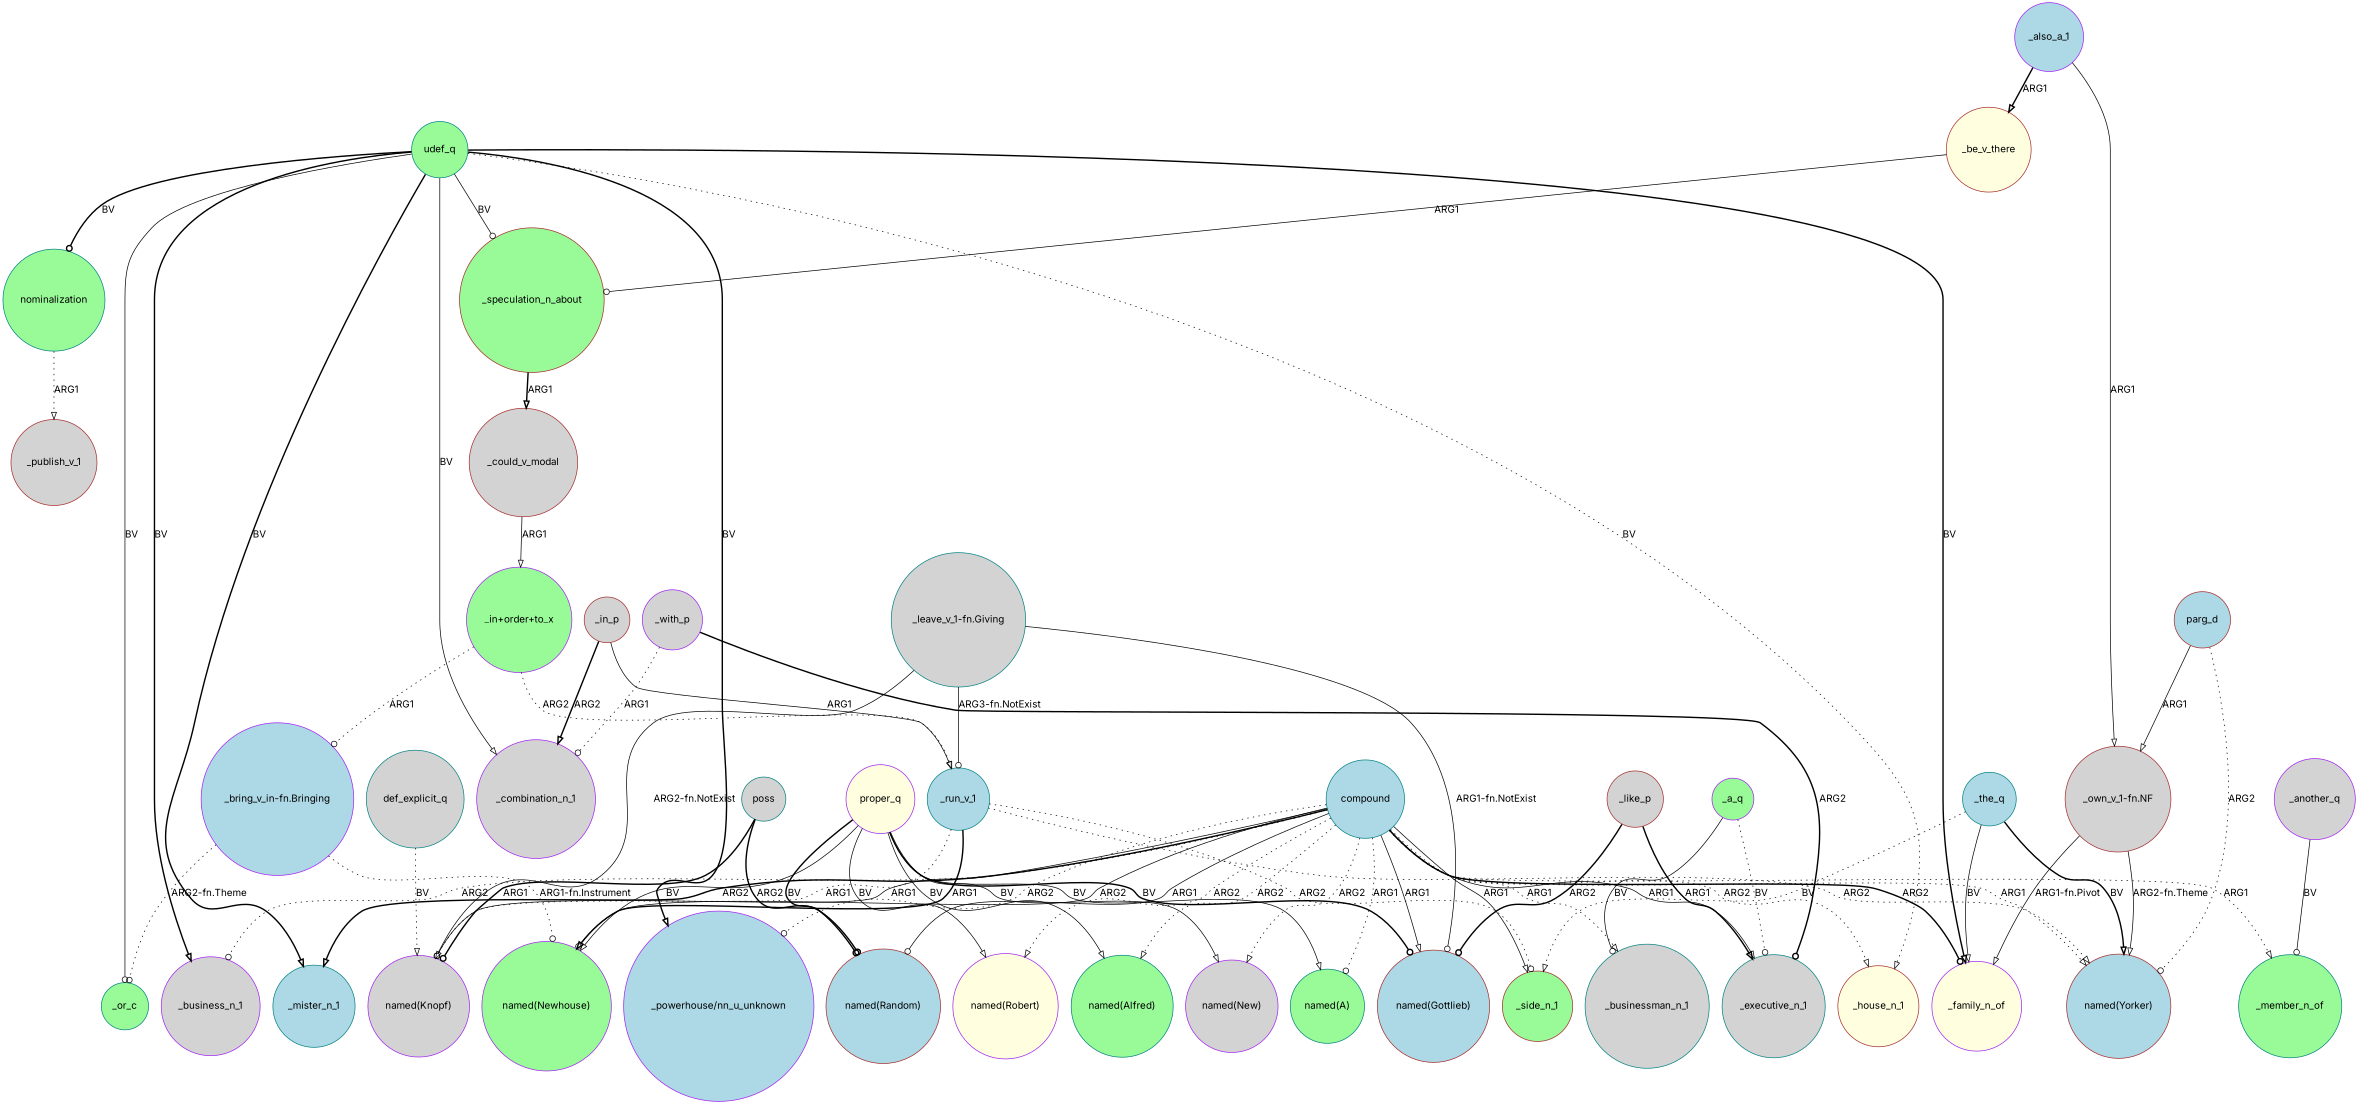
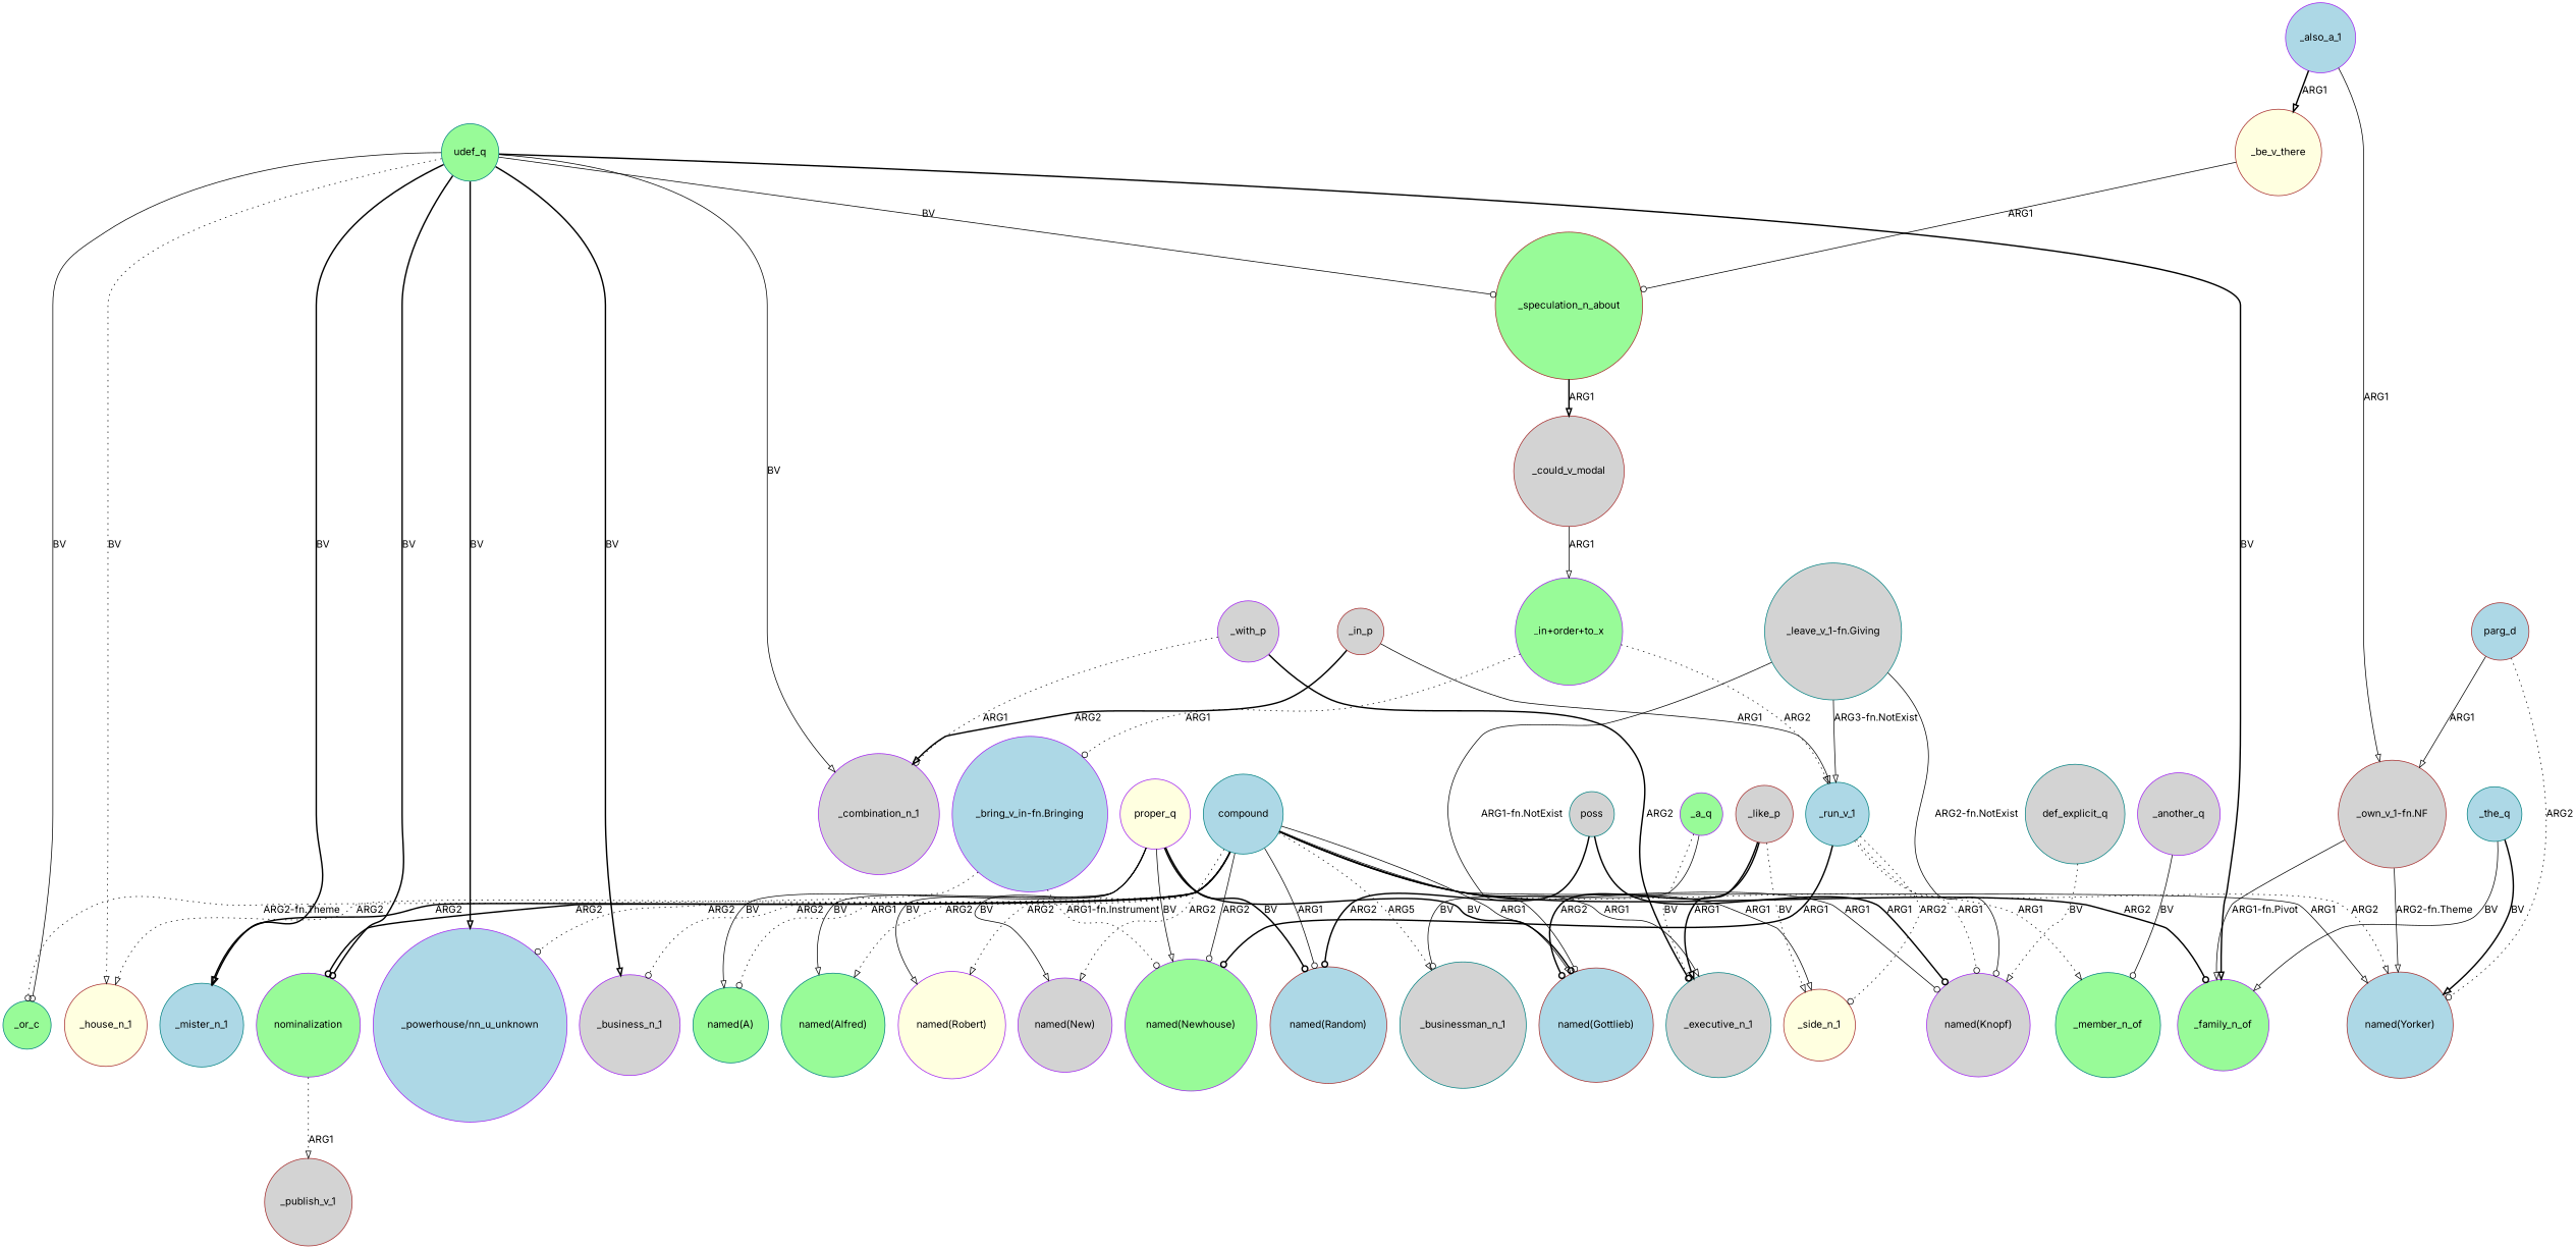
  digraph {
    fontname=Inter
    node [color=teal fillcolor=lightgrey fontname=Inter shape=circle style=filled]
    edge [arrowhead=onormal fontname=Inter style=solid]
    _executive_n_1
    _with_p [color=purple]
    _combination_n_1 [color=purple]
    _run_v_1 [fillcolor=lightblue]
    "named(Newhouse)" [color=purple fillcolor=palegreen]
    "named(Knopf)" [color=purple]
    "named(Yorker)" [color=brown fillcolor=lightblue]
-   _side_n_1 [color=brown fillcolor=palegreen]
+   _side_n_1 [color=brown fillcolor=lightyellow]
    poss
    "named(Random)" [color=brown fillcolor=lightblue]
    compound [fillcolor=lightblue]
-   _family_n_of [color=purple fillcolor=lightyellow]
+   _family_n_of [color=purple fillcolor=palegreen]
    "named(New)" [color=purple]
    _member_n_of [fillcolor=palegreen]
    "named(A)" [fillcolor=palegreen]
    _house_n_1 [color=brown fillcolor=lightyellow]
    _mister_n_1 [fillcolor=lightblue]
    "named(Alfred)" [fillcolor=palegreen]
    "named(Gottlieb)" [color=brown fillcolor=lightblue]
    "named(Robert)" [color=purple fillcolor=lightyellow]
-   nominalization [fillcolor=palegreen]
+   nominalization [color=purple fillcolor=palegreen]
    "_powerhouse/nn_u_unknown" [color=purple fillcolor=lightblue]
    _business_n_1 [color=purple]
    _businessman_n_1
    _publish_v_1 [color=brown]
    "_bring_v_in-fn.Bringing" [color=purple fillcolor=lightblue]
    _or_c [fillcolor=palegreen]
    proper_q [color=purple fillcolor=lightyellow]
    _another_q [color=purple]
    "_own_v_1-fn.NF" [color=brown]
    _the_q [fillcolor=lightblue]
    _could_v_modal [color=brown]
    "_in+order+to_x" [color=purple fillcolor=palegreen]
    _also_a_1 [color=purple fillcolor=lightblue]
    _be_v_there [color=brown fillcolor=lightyellow]
    _speculation_n_about [color=brown fillcolor=palegreen]
    udef_q [fillcolor=palegreen]
    _in_p [color=brown]
    def_explicit_q
    "_leave_v_1-fn.Giving"
    _like_p [color=brown]
    parg_d [color=brown fillcolor=lightblue]
    _a_q [color=purple fillcolor=palegreen]
    _with_p -> _executive_n_1 [arrowhead=odot label=ARG2 style=bold]
    _with_p -> _combination_n_1 [arrowhead=odot label=ARG1 style=dotted]
-   _run_v_1 -> "named(Newhouse)" [label=ARG1 style=bold]
-   _run_v_1 -> "named(Knopf)" [label=ARG1 style=dotted]
+   _run_v_1 -> "named(Newhouse)" [arrowhead=odot label=ARG1 style=bold]
+   _run_v_1 -> "named(Knopf)" [arrowhead=odot label=ARG1 style=dotted]
    _run_v_1 -> "named(Yorker)" [label=ARG2 style=dotted]
    _run_v_1 -> _side_n_1 [arrowhead=odot label=ARG2 style=dotted]
    poss -> "named(Knopf)" [arrowhead=odot label=ARG1 style=bold]
    poss -> "named(Random)" [arrowhead=odot label=ARG2 style=bold]
    compound -> _executive_n_1 [label=ARG1]
    compound -> "named(Newhouse)" [arrowhead=odot label=ARG2]
    compound -> "named(Knopf)" [arrowhead=odot label=ARG1]
-   compound -> "named(Yorker)" [label=ARG1 style=dotted]
+   compound -> "named(Yorker)" [label=ARG1]
    compound -> _side_n_1 [label=ARG1]
    compound -> "named(Random)" [arrowhead=odot label=ARG1]
    compound -> _family_n_of [arrowhead=odot label=ARG2 style=bold]
    compound -> "named(New)" [label=ARG2 style=dotted]
    compound -> _member_n_of [label=ARG1 style=dotted]
    compound -> "named(A)" [arrowhead=odot label=ARG1 style=dotted]
    compound -> _house_n_1 [label=ARG2 style=dotted]
    compound -> _mister_n_1 [label=ARG2 style=bold]
    compound -> "named(Alfred)" [label=ARG2 style=dotted]
    compound -> "named(Gottlieb)" [label=ARG1]
    compound -> "named(Robert)" [label=ARG2 style=dotted]
+   compound -> nominalization [arrowhead=odot label=ARG2 style=bold]
    compound -> "_powerhouse/nn_u_unknown" [arrowhead=odot label=ARG2 style=dotted]
    compound -> _business_n_1 [arrowhead=odot label=ARG2 style=dotted]
-   compound -> _businessman_n_1 [label=ARG1 style=dotted]
+   compound -> _businessman_n_1 [label=ARG5 style=dotted]
    nominalization -> _publish_v_1 [label=ARG1 style=dotted]
    "_bring_v_in-fn.Bringing" -> "named(Newhouse)" [arrowhead=odot label="ARG1-fn.Instrument" style=dotted]
    "_bring_v_in-fn.Bringing" -> _or_c [arrowhead=odot label="ARG2-fn.Theme" style=dotted]
    proper_q -> "named(Newhouse)" [label=BV]
    proper_q -> "named(Random)" [arrowhead=odot label=BV style=bold]
    proper_q -> "named(New)" [label=BV]
    proper_q -> "named(A)" [label=BV]
    proper_q -> "named(Alfred)" [label=BV]
    proper_q -> "named(Gottlieb)" [arrowhead=odot label=BV style=bold]
    proper_q -> "named(Robert)" [label=BV]
    _another_q -> _member_n_of [arrowhead=odot label=BV]
    "_own_v_1-fn.NF" -> "named(Yorker)" [label="ARG2-fn.Theme"]
    "_own_v_1-fn.NF" -> _family_n_of [label="ARG1-fn.Pivot"]
    _the_q -> "named(Yorker)" [label=BV style=bold]
-   _the_q -> _side_n_1 [label=BV style=dotted]
+   _like_p -> _side_n_1 [label=BV style=dotted]
    _the_q -> _family_n_of [label=BV]
    _could_v_modal -> "_in+order+to_x" [label=ARG1]
    "_in+order+to_x" -> _run_v_1 [label=ARG2 style=dotted]
    "_in+order+to_x" -> "_bring_v_in-fn.Bringing" [arrowhead=odot label=ARG1 style=dotted]
    _also_a_1 -> "_own_v_1-fn.NF" [label=ARG1]
    _also_a_1 -> _be_v_there [label=ARG1 style=bold]
    _be_v_there -> _speculation_n_about [arrowhead=odot label=ARG1]
    _speculation_n_about -> _could_v_modal [label=ARG1 style=bold]
    udef_q -> _combination_n_1 [label=BV]
    udef_q -> _family_n_of [label=BV style=bold]
    udef_q -> _house_n_1 [label=BV style=dotted]
    udef_q -> _mister_n_1 [label=BV style=bold]
    udef_q -> nominalization [arrowhead=odot label=BV style=bold]
    udef_q -> "_powerhouse/nn_u_unknown" [label=BV style=bold]
    udef_q -> _business_n_1 [label=BV style=bold]
    udef_q -> _or_c [arrowhead=odot label=BV]
    udef_q -> _speculation_n_about [arrowhead=odot label=BV]
    _in_p -> _combination_n_1 [label=ARG2 style=bold]
    _in_p -> _run_v_1 [label=ARG1]
    def_explicit_q -> "named(Knopf)" [label=BV style=dotted]
-   "_leave_v_1-fn.Giving" -> _run_v_1 [arrowhead=odot label="ARG3-fn.NotExist"]
+   "_leave_v_1-fn.Giving" -> _run_v_1 [label="ARG3-fn.NotExist"]
    "_leave_v_1-fn.Giving" -> "named(Knopf)" [arrowhead=odot label="ARG2-fn.NotExist"]
    "_leave_v_1-fn.Giving" -> "named(Gottlieb)" [arrowhead=odot label="ARG1-fn.NotExist"]
    _like_p -> _executive_n_1 [label=ARG1 style=bold]
    _like_p -> "named(Gottlieb)" [arrowhead=odot label=ARG2 style=bold]
    parg_d -> "named(Yorker)" [arrowhead=odot label=ARG2 style=dotted]
    parg_d -> "_own_v_1-fn.NF" [label=ARG1]
    _a_q -> _executive_n_1 [arrowhead=odot label=BV style=dotted]
    _a_q -> _businessman_n_1 [arrowhead=odot label=BV]
  }
